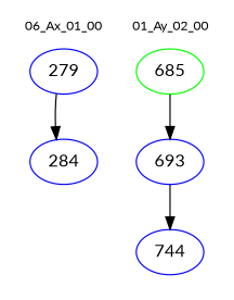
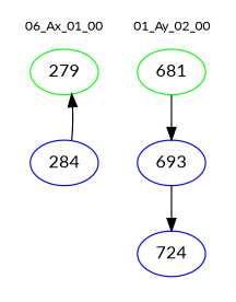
  digraph {
    fontname=Lato
    node [color=blue fontname=Lato]
    edge [color=black fontname=Lato]
-   n1 [label=279]
+   n1 [color=green label=279]
    n2 [label=284]
-   n3 [color=green label=685]
+   n3 [color=green label=681]
    n4 [label=693]
-   n5 [label=744]
+   n5 [label=724]
    subgraph cluster_1 {
      color=white
      fontsize=10
      label="06_Ax_01_00"
      n1
      n2
    }
    subgraph cluster_2 {
      color=white
      fontsize=10
      label="01_Ay_02_00"
      n3
      n4
      n5
    }
-   n1 -> n2
+   n2 -> n1
    n3 -> n4
    n4 -> n5
  }
